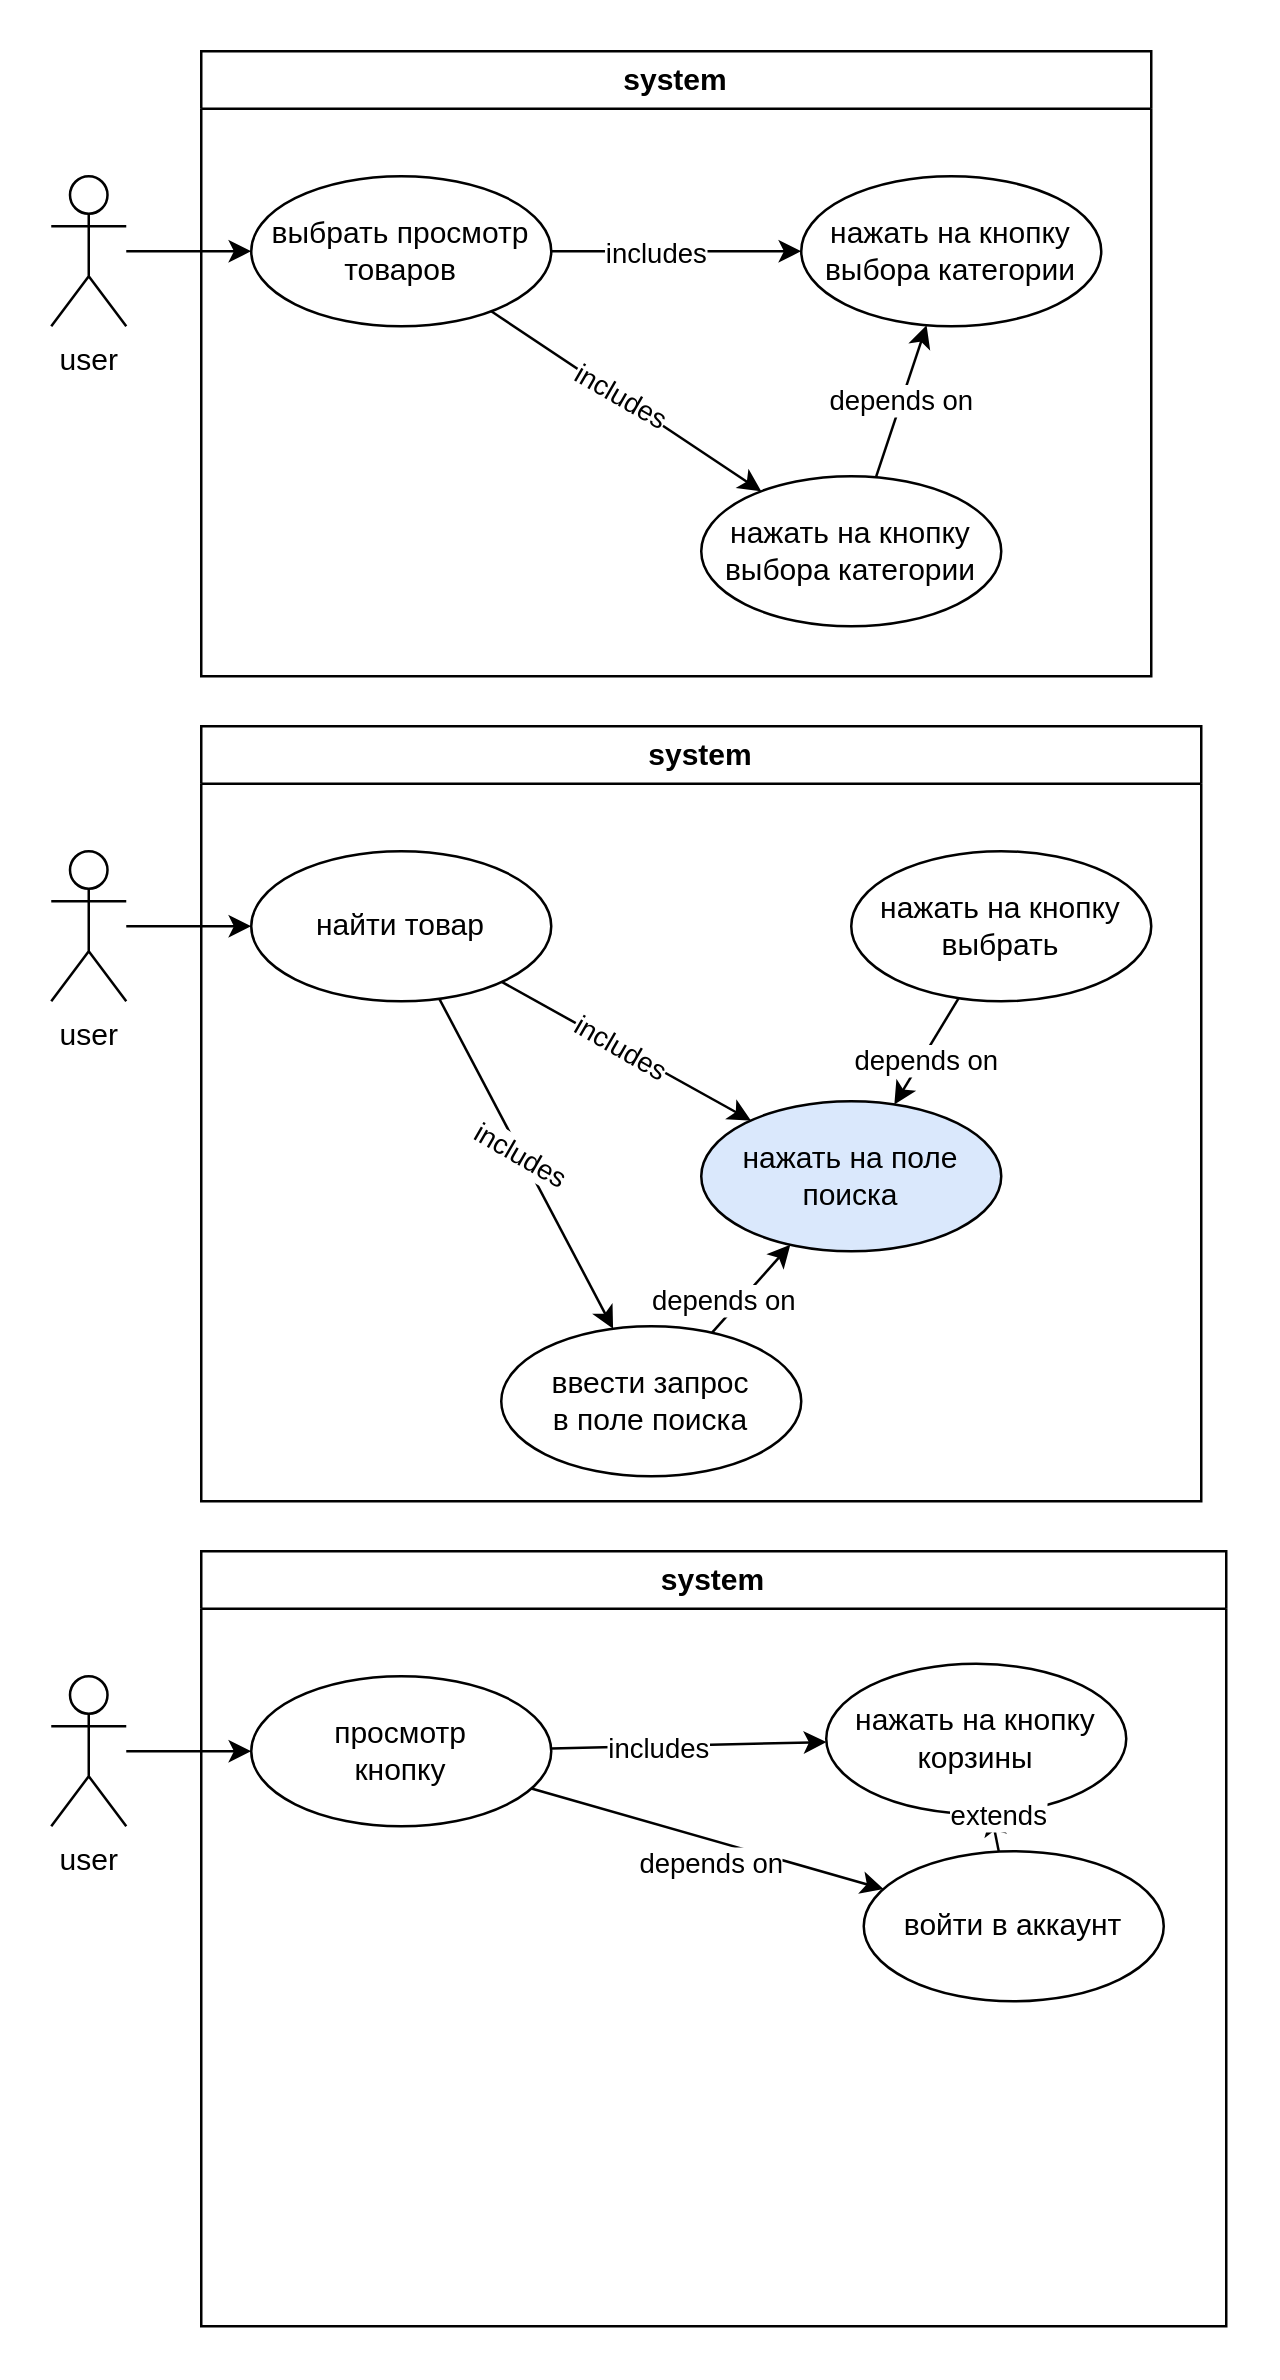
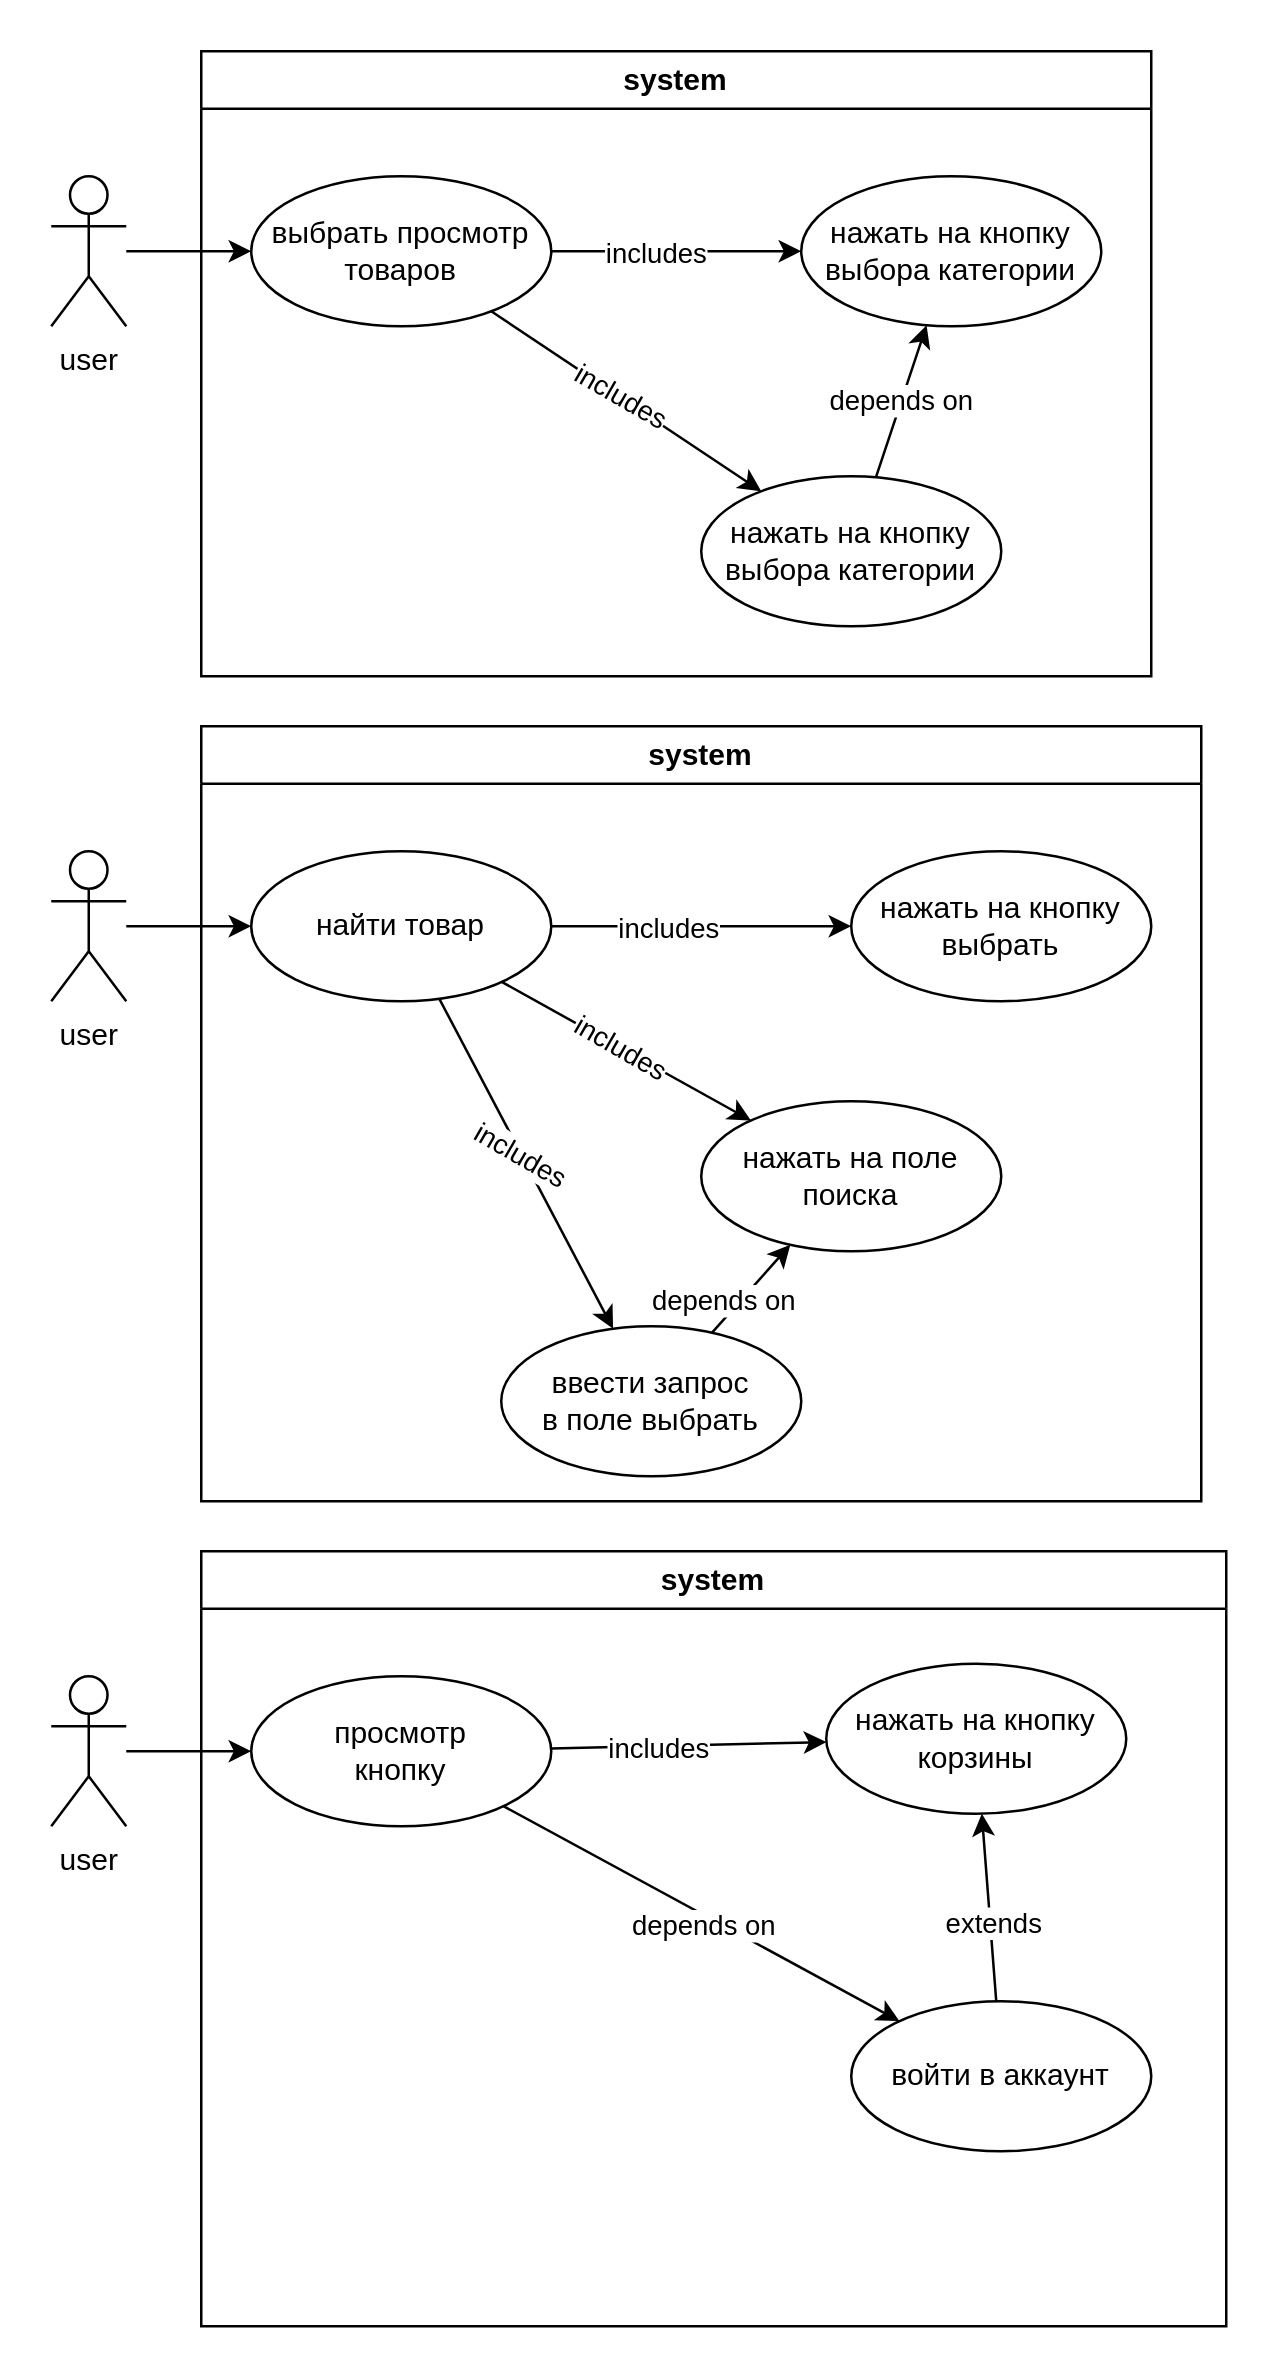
  <mxCell id="0" />
  <mxCell id="1" parent="0" />
  <mxCell id="2" value="user" style="shape=umlActor;verticalLabelPosition=bottom;verticalAlign=top;html=1;outlineConnect=0;" vertex="1" parent="1"><mxGeometry x="20" y="70" width="30" height="60" as="geometry" /></mxCell>
  <mxCell id="3" value="system" style="swimlane;whiteSpace=wrap;html=1;" vertex="1" parent="1"><mxGeometry x="80" y="20" width="380" height="250" as="geometry" /></mxCell>
  <mxCell id="4" value="&lt;div&gt;выбрать просмотр&lt;/div&gt;товаров" style="ellipse;whiteSpace=wrap;html=1;" vertex="1" parent="3"><mxGeometry x="20" y="50" width="120" height="60" as="geometry" /></mxCell>
  <mxCell id="5" value="&lt;div&gt;нажать на кнопку&lt;/div&gt;&lt;div&gt;выбора категории&lt;br&gt;&lt;/div&gt;" style="ellipse;whiteSpace=wrap;html=1;" vertex="1" parent="3"><mxGeometry x="240" y="50" width="120" height="60" as="geometry" /></mxCell>
  <mxCell id="6" value="&lt;div&gt;нажать на кнопку&lt;/div&gt;&lt;div&gt;выбора категории&lt;br&gt;&lt;/div&gt;" style="ellipse;whiteSpace=wrap;html=1;" vertex="1" parent="3"><mxGeometry x="200" y="170" width="120" height="60" as="geometry" /></mxCell>
  <mxCell id="7" value="" style="endArrow=classic;html=1;rounded=0;" edge="1" parent="3" source="4" target="6"><mxGeometry width="50" height="50" relative="1" as="geometry"><mxPoint x="260" y="280" as="sourcePoint" /><mxPoint x="310" y="230" as="targetPoint" /></mxGeometry></mxCell>
  <mxCell id="8" value="includes" style="edgeLabel;html=1;align=center;verticalAlign=middle;resizable=0;points=[];rotation=30;" vertex="1" connectable="0" parent="7"><mxGeometry x="-0.043" relative="1" as="geometry"><mxPoint y="-1" as="offset" /></mxGeometry></mxCell>
  <mxCell id="9" value="" style="endArrow=classic;html=1;rounded=0;" edge="1" parent="3" source="4" target="5"><mxGeometry width="50" height="50" relative="1" as="geometry"><mxPoint x="114" y="118" as="sourcePoint" /><mxPoint x="186" y="202" as="targetPoint" /></mxGeometry></mxCell>
  <mxCell id="10" value="includes" style="edgeLabel;html=1;align=center;verticalAlign=middle;resizable=0;points=[];" vertex="1" connectable="0" parent="9"><mxGeometry x="-0.41" y="-1" relative="1" as="geometry"><mxPoint x="11" y="-1" as="offset" /></mxGeometry></mxCell>
  <mxCell id="11" value="" style="endArrow=classic;html=1;rounded=0;" edge="1" parent="3" source="6" target="5"><mxGeometry width="50" height="50" relative="1" as="geometry"><mxPoint x="260" y="280" as="sourcePoint" /><mxPoint x="310" y="230" as="targetPoint" /></mxGeometry></mxCell>
  <mxCell id="12" value="depends on" style="edgeLabel;html=1;align=center;verticalAlign=middle;resizable=0;points=[];" vertex="1" connectable="0" parent="11"><mxGeometry x="-0.329" y="1" relative="1" as="geometry"><mxPoint x="4" y="-10" as="offset" /></mxGeometry></mxCell>
  <mxCell id="13" value="" style="endArrow=classic;html=1;rounded=0;" edge="1" parent="1" source="2" target="4"><mxGeometry width="50" height="50" relative="1" as="geometry"><mxPoint x="340" y="300" as="sourcePoint" /><mxPoint x="390" y="250" as="targetPoint" /></mxGeometry></mxCell>
  <mxCell id="14" value="user" style="shape=umlActor;verticalLabelPosition=bottom;verticalAlign=top;html=1;outlineConnect=0;" vertex="1" parent="1"><mxGeometry x="20" y="340" width="30" height="60" as="geometry" /></mxCell>
  <mxCell id="15" value="system" style="swimlane;whiteSpace=wrap;html=1;" vertex="1" parent="1"><mxGeometry x="80" y="290" width="400" height="310" as="geometry" /></mxCell>
  <mxCell id="16" value="найти товар" style="ellipse;whiteSpace=wrap;html=1;" vertex="1" parent="15"><mxGeometry x="20" y="50" width="120" height="60" as="geometry" /></mxCell>
  <mxCell id="17" value="&lt;div&gt;нажать на кнопку&lt;/div&gt;&lt;div&gt;выбрать&lt;br&gt;&lt;/div&gt;" style="ellipse;whiteSpace=wrap;html=1;" vertex="1" parent="15"><mxGeometry x="260" y="50" width="120" height="60" as="geometry" /></mxCell>
- <mxCell id="18" value="&lt;div&gt;нажать на поле&lt;/div&gt;&lt;div&gt;поиска&lt;br&gt;&lt;/div&gt;" style="ellipse;whiteSpace=wrap;html=1;fillColor=#dae8fc;" vertex="1" parent="15"><mxGeometry x="200" y="150" width="120" height="60" as="geometry" /></mxCell>
+ <mxCell id="18" value="&lt;div&gt;нажать на поле&lt;/div&gt;&lt;div&gt;поиска&lt;br&gt;&lt;/div&gt;" style="ellipse;whiteSpace=wrap;html=1;" vertex="1" parent="15"><mxGeometry x="200" y="150" width="120" height="60" as="geometry" /></mxCell>
  <mxCell id="19" value="" style="endArrow=classic;html=1;rounded=0;" edge="1" parent="15" source="16" target="18"><mxGeometry width="50" height="50" relative="1" as="geometry"><mxPoint x="260" y="280" as="sourcePoint" /><mxPoint x="310" y="230" as="targetPoint" /></mxGeometry></mxCell>
  <mxCell id="20" value="includes" style="edgeLabel;html=1;align=center;verticalAlign=middle;resizable=0;points=[];rotation=30;" vertex="1" connectable="0" parent="19"><mxGeometry x="-0.043" relative="1" as="geometry"><mxPoint y="-1" as="offset" /></mxGeometry></mxCell>
- <mxCell id="23" value="" style="endArrow=classic;html=1;rounded=0;" edge="1" parent="15" source="17" target="18"><mxGeometry width="50" height="50" relative="1" as="geometry"><mxPoint x="380" y="170" as="sourcePoint" /><mxPoint x="310" y="230" as="targetPoint" /></mxGeometry></mxCell>
- <mxCell id="24" value="depends on" style="edgeLabel;html=1;align=center;verticalAlign=middle;resizable=0;points=[];" vertex="1" connectable="0" parent="23"><mxGeometry x="-0.329" y="1" relative="1" as="geometry"><mxPoint x="-6" y="10" as="offset" /></mxGeometry></mxCell>
- <mxCell id="25" value="&lt;div&gt;ввести запрос&lt;/div&gt;&lt;div&gt;в поле поиска&lt;br&gt;&lt;/div&gt;" style="ellipse;whiteSpace=wrap;html=1;" vertex="1" parent="15"><mxGeometry x="120" y="240" width="120" height="60" as="geometry" /></mxCell>
+ <mxCell id="21" value="" style="endArrow=classic;html=1;rounded=0;" edge="1" parent="15" source="16" target="17"><mxGeometry width="50" height="50" relative="1" as="geometry"><mxPoint x="114" y="118" as="sourcePoint" /><mxPoint x="186" y="202" as="targetPoint" /></mxGeometry></mxCell>
+ <mxCell id="22" value="includes" style="edgeLabel;html=1;align=center;verticalAlign=middle;resizable=0;points=[];" vertex="1" connectable="0" parent="21"><mxGeometry x="-0.41" y="-1" relative="1" as="geometry"><mxPoint x="11" y="-1" as="offset" /></mxGeometry></mxCell>
+ <mxCell id="25" value="&lt;div&gt;ввести запрос&lt;/div&gt;&lt;div&gt;в поле выбрать&lt;br&gt;&lt;/div&gt;" style="ellipse;whiteSpace=wrap;html=1;" vertex="1" parent="15"><mxGeometry x="120" y="240" width="120" height="60" as="geometry" /></mxCell>
  <mxCell id="26" value="" style="endArrow=classic;html=1;rounded=0;" edge="1" parent="15" source="16" target="25"><mxGeometry width="50" height="50" relative="1" as="geometry"><mxPoint x="126" y="114" as="sourcePoint" /><mxPoint x="234" y="186" as="targetPoint" /></mxGeometry></mxCell>
  <mxCell id="27" value="includes" style="edgeLabel;html=1;align=center;verticalAlign=middle;resizable=0;points=[];rotation=30;" vertex="1" connectable="0" parent="26"><mxGeometry x="-0.043" relative="1" as="geometry"><mxPoint y="-1" as="offset" /></mxGeometry></mxCell>
  <mxCell id="28" value="" style="endArrow=classic;html=1;rounded=0;" edge="1" parent="15" source="25" target="18"><mxGeometry width="50" height="50" relative="1" as="geometry"><mxPoint x="290" y="250" as="sourcePoint" /><mxPoint x="350" y="260" as="targetPoint" /></mxGeometry></mxCell>
  <mxCell id="29" value="depends on" style="edgeLabel;html=1;align=center;verticalAlign=middle;resizable=0;points=[];" vertex="1" connectable="0" parent="28"><mxGeometry x="-0.329" y="1" relative="1" as="geometry"><mxPoint x="-6" as="offset" /></mxGeometry></mxCell>
  <mxCell id="30" value="" style="endArrow=classic;html=1;rounded=0;" edge="1" parent="1" source="14" target="16"><mxGeometry width="50" height="50" relative="1" as="geometry"><mxPoint x="340" y="570" as="sourcePoint" /><mxPoint x="390" y="520" as="targetPoint" /></mxGeometry></mxCell>
  <mxCell id="31" value="user" style="shape=umlActor;verticalLabelPosition=bottom;verticalAlign=top;html=1;outlineConnect=0;" vertex="1" parent="1"><mxGeometry x="20" y="670" width="30" height="60" as="geometry" /></mxCell>
  <mxCell id="32" value="system" style="swimlane;whiteSpace=wrap;html=1;" vertex="1" parent="1"><mxGeometry x="80" y="620" width="410" height="310" as="geometry" /></mxCell>
  <mxCell id="33" value="&lt;div&gt;просмотр&lt;/div&gt;&lt;div&gt;кнопку&lt;br&gt;&lt;/div&gt;" style="ellipse;whiteSpace=wrap;html=1;" vertex="1" parent="32"><mxGeometry x="20" y="50" width="120" height="60" as="geometry" /></mxCell>
  <mxCell id="34" value="&lt;div&gt;нажать на кнопку&lt;/div&gt;корзины" style="ellipse;whiteSpace=wrap;html=1;" vertex="1" parent="32"><mxGeometry x="250" y="45" width="120" height="60" as="geometry" /></mxCell>
  <mxCell id="35" value="" style="endArrow=classic;html=1;rounded=0;" edge="1" parent="32" source="33" target="34"><mxGeometry width="50" height="50" relative="1" as="geometry"><mxPoint x="114" y="118" as="sourcePoint" /><mxPoint x="186" y="202" as="targetPoint" /></mxGeometry></mxCell>
  <mxCell id="36" value="includes" style="edgeLabel;html=1;align=center;verticalAlign=middle;resizable=0;points=[];" vertex="1" connectable="0" parent="35"><mxGeometry x="-0.41" y="-1" relative="1" as="geometry"><mxPoint x="11" y="-1" as="offset" /></mxGeometry></mxCell>
- <mxCell id="37" value="войти в аккаунт" style="ellipse;whiteSpace=wrap;html=1;" vertex="1" parent="32"><mxGeometry x="265" y="120" width="120" height="60" as="geometry" /></mxCell>
+ <mxCell id="37" value="войти в аккаунт" style="ellipse;whiteSpace=wrap;html=1;" vertex="1" parent="32"><mxGeometry x="260" y="180" width="120" height="60" as="geometry" /></mxCell>
  <mxCell id="38" value="" style="endArrow=classic;html=1;rounded=0;" edge="1" parent="32" source="37" target="34"><mxGeometry width="50" height="50" relative="1" as="geometry"><mxPoint x="150" y="90" as="sourcePoint" /><mxPoint x="270" y="90" as="targetPoint" /></mxGeometry></mxCell>
  <mxCell id="39" value="extends" style="edgeLabel;html=1;align=center;verticalAlign=middle;resizable=0;points=[];" vertex="1" connectable="0" parent="38"><mxGeometry x="-0.41" y="-1" relative="1" as="geometry"><mxPoint x="-1" y="-10" as="offset" /></mxGeometry></mxCell>
  <mxCell id="40" value="" style="endArrow=classic;html=1;rounded=0;" edge="1" parent="32" source="33" target="37"><mxGeometry width="50" height="50" relative="1" as="geometry"><mxPoint x="180" y="-20" as="sourcePoint" /><mxPoint x="230" y="-70" as="targetPoint" /></mxGeometry></mxCell>
  <mxCell id="41" value="depends on" style="edgeLabel;html=1;align=center;verticalAlign=middle;resizable=0;points=[];" vertex="1" connectable="0" parent="40"><mxGeometry x="-0.217" relative="1" as="geometry"><mxPoint x="17" y="14" as="offset" /></mxGeometry></mxCell>
  <mxCell id="42" value="" style="endArrow=classic;html=1;rounded=0;" edge="1" parent="1" source="31" target="33"><mxGeometry width="50" height="50" relative="1" as="geometry"><mxPoint x="340" y="900" as="sourcePoint" /><mxPoint x="390" y="850" as="targetPoint" /></mxGeometry></mxCell>
